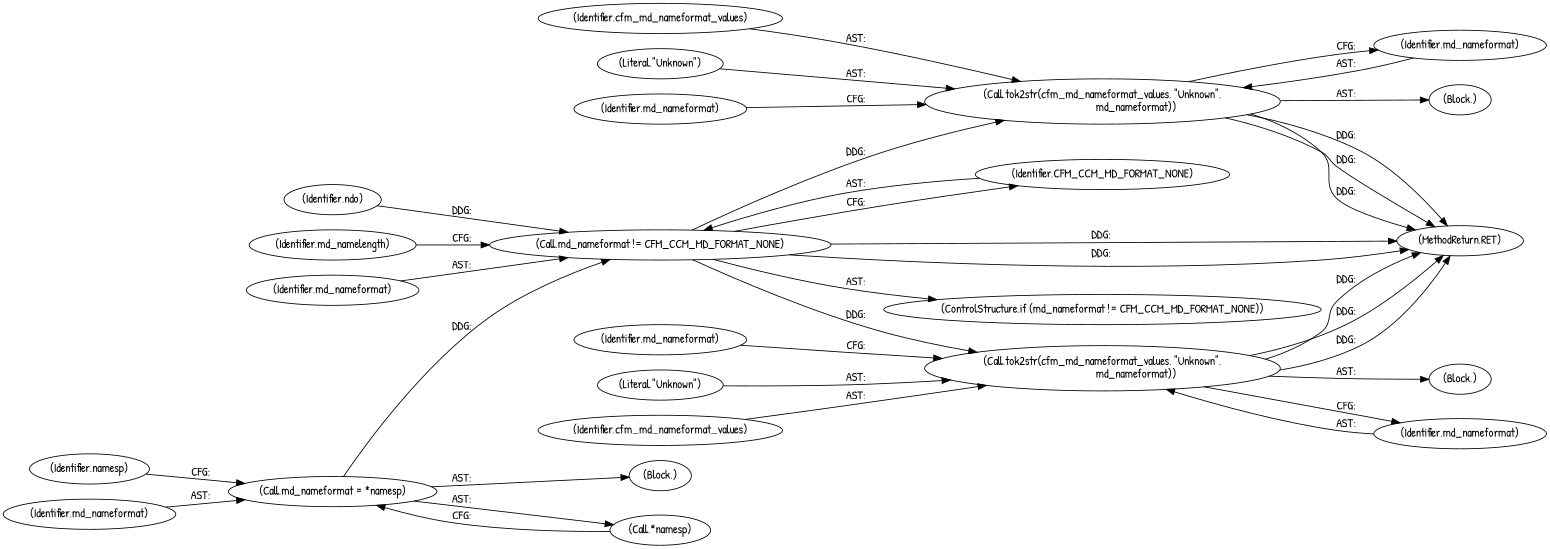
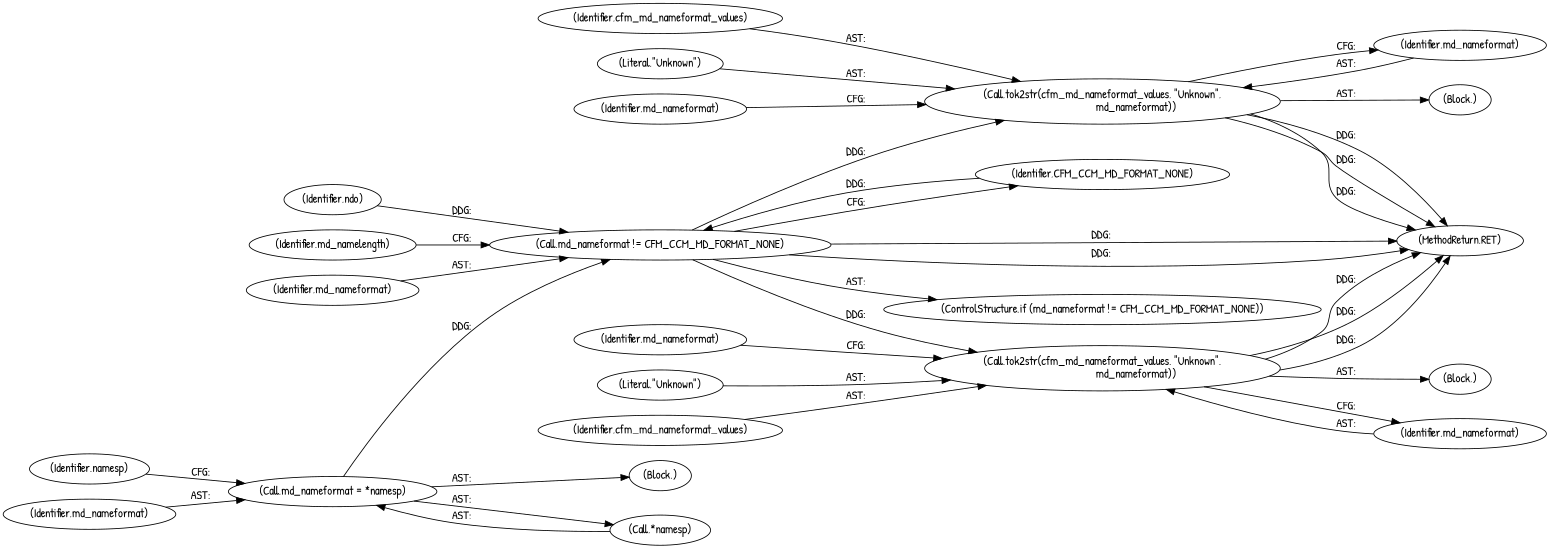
  digraph {
    fontname="Patrick Hand"
    rankdir=LR
    node [fontname="Patrick Hand"]
    edge [fontname="Patrick Hand"]
    n1 [label="(Call,md_nameformat = *namesp)"]
    n2 [label="(Call,md_nameformat != CFM_CCM_MD_FORMAT_NONE)"]
    n3 [label="(Block,)"]
    n4 [label="(Call,*namesp)"]
    n5 [label="(Call,tok2str(cfm_md_nameformat_values, \"Unknown\",\n                           md_nameformat))"]
    n6 [label="(Call,tok2str(cfm_md_nameformat_values, \"Unknown\",\n                           md_nameformat))"]
    n7 [label="(MethodReturn,RET)"]
    n8 [label="(ControlStructure,if (md_nameformat != CFM_CCM_MD_FORMAT_NONE))"]
    n9 [label="(Identifier,CFM_CCM_MD_FORMAT_NONE)"]
    n10 [label="(Block,)"]
    n11 [label="(Identifier,md_nameformat)"]
    n12 [label="(Block,)"]
    n13 [label="(Identifier,md_nameformat)"]
    n14 [label="(Identifier,ndo)"]
    n15 [label="(Identifier,md_nameformat)"]
    n16 [label="(Identifier,namesp)"]
    n17 [label="(Identifier,cfm_md_nameformat_values)"]
    n18 [label="(Literal,\"Unknown\")"]
    n19 [label="(Literal,\"Unknown\")"]
    n20 [label="(Identifier,md_namelength)"]
    n21 [label="(Identifier,md_nameformat)"]
    n22 [label="(Identifier,md_nameformat)"]
    n23 [label="(Identifier,cfm_md_nameformat_values)"]
    n24 [label="(Identifier,md_nameformat)"]
    n1 -> n2 [label="DDG: "]
    n1 -> n3 [label="AST: "]
    n1 -> n4 [label="AST: "]
    n2 -> n5 [label="DDG: "]
    n2 -> n6 [label="DDG: "]
    n2 -> n7 [label="DDG: "]
    n2 -> n7 [label="DDG: "]
    n2 -> n8 [label="AST: "]
    n2 -> n9 [label="CFG: "]
-   n4 -> n1 [label="CFG: "]
+   n4 -> n1 [label="AST: "]
    n5 -> n7 [label="DDG: "]
    n5 -> n7 [label="DDG: "]
    n5 -> n7 [label="DDG: "]
    n5 -> n10 [label="AST: "]
    n5 -> n11 [label="CFG: "]
    n6 -> n7 [label="DDG: "]
    n6 -> n7 [label="DDG: "]
    n6 -> n7 [label="DDG: "]
    n6 -> n12 [label="AST: "]
    n6 -> n13 [label="CFG: "]
-   n9 -> n2 [label="AST: "]
+   n9 -> n2 [label="DDG: "]
    n11 -> n5 [label="AST: "]
    n13 -> n6 [label="AST: "]
    n14 -> n2 [label="DDG: "]
    n15 -> n6 [label="CFG: "]
    n16 -> n1 [label="CFG: "]
    n17 -> n5 [label="AST: "]
    n18 -> n5 [label="AST: "]
    n19 -> n6 [label="AST: "]
    n20 -> n2 [label="CFG: "]
    n21 -> n5 [label="CFG: "]
    n22 -> n2 [label="AST: "]
    n23 -> n6 [label="AST: "]
    n24 -> n1 [label="AST: "]
  }
